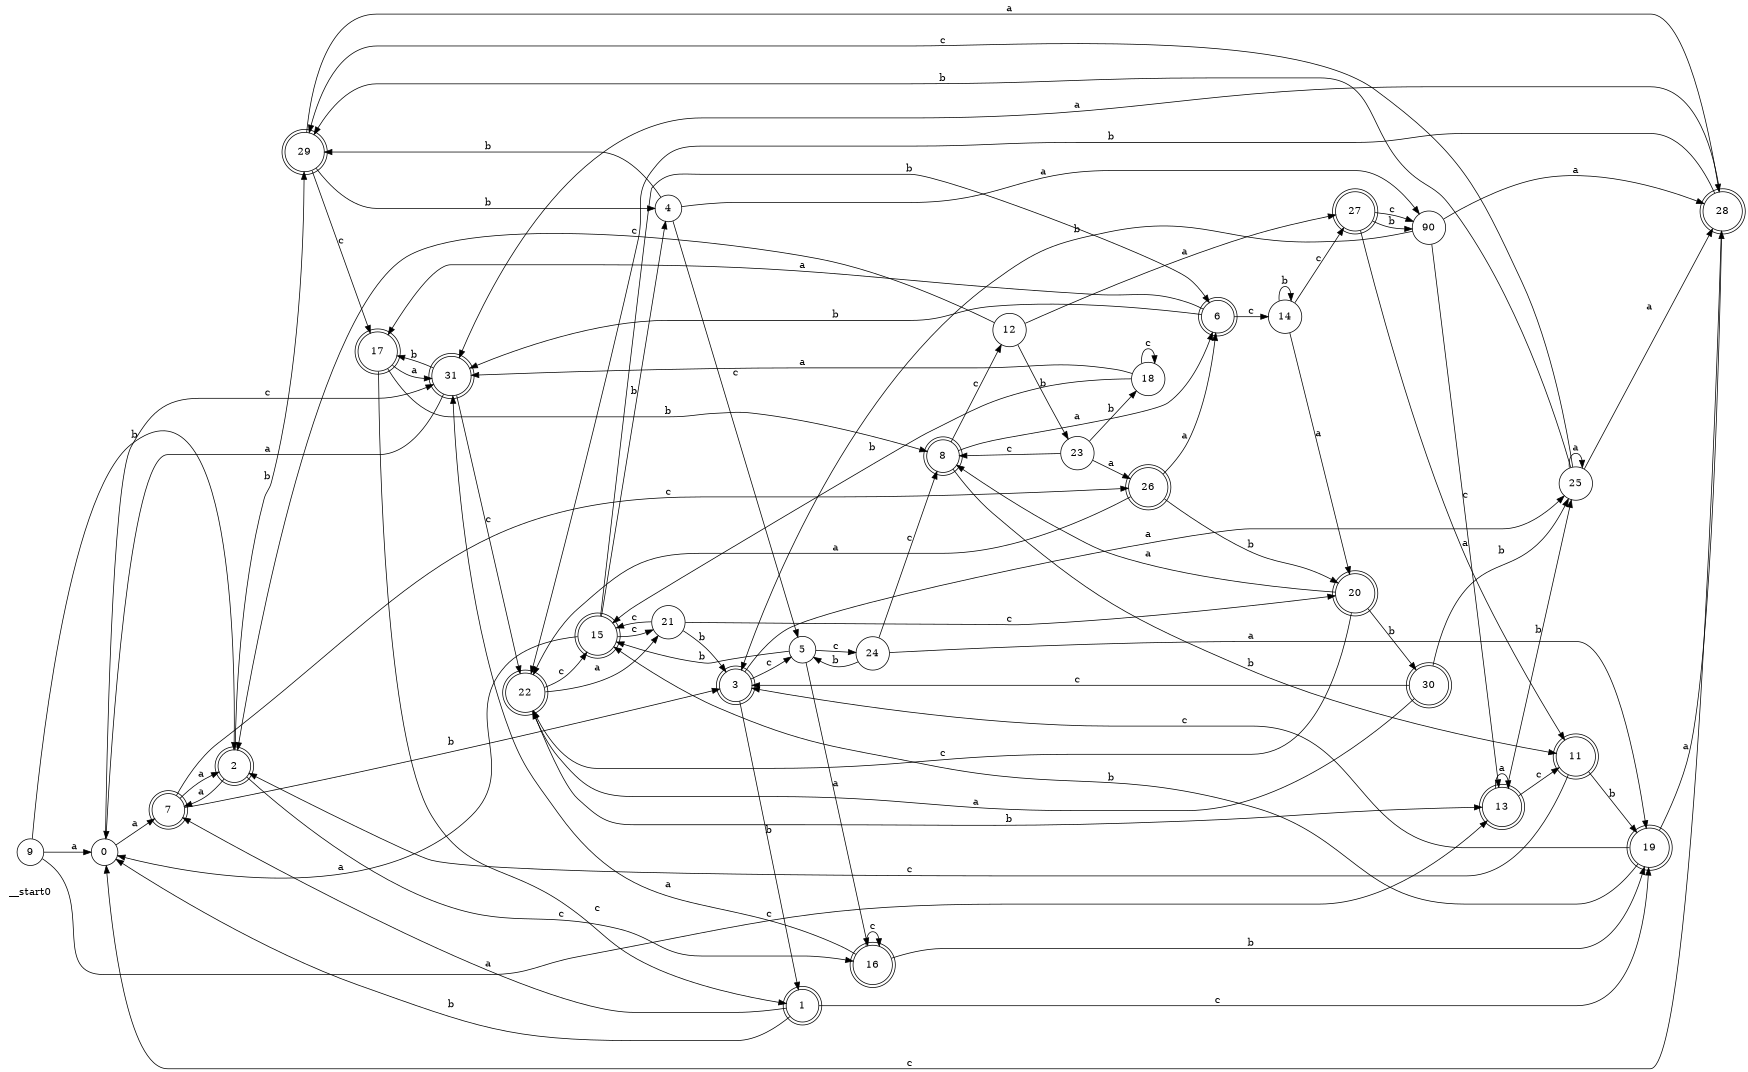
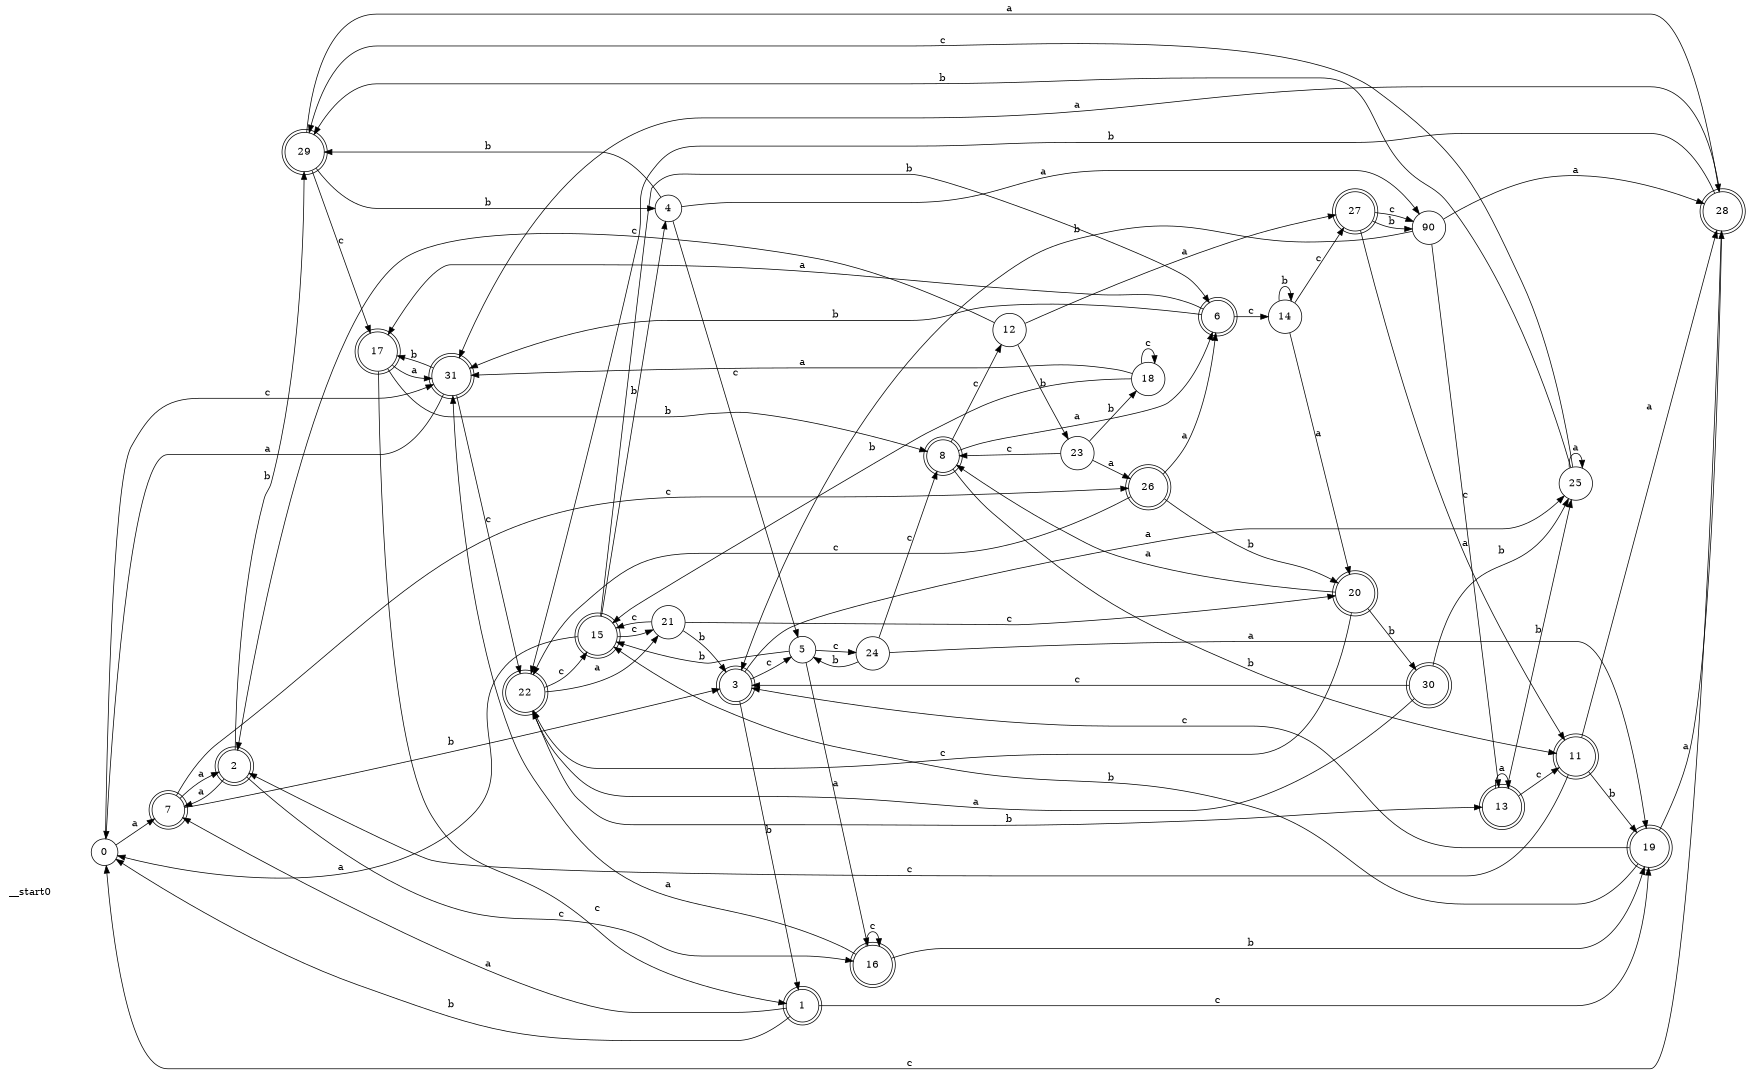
  digraph {
    rankdir=LR
    node [shape=doublecircle color=black fillcolor=white style="rounded,filled"]
    __start0 [shape=none color="" fillcolor="" style=""]
    n2 [label=0 shape=circle style=filled]
    n3 [label=7]
    n4 [label=31]
    n5 [label=6]
    n6 [label=14 shape=circle style=filled]
    n7 [label=17]
    n8 [label=2]
    n9 [label=3]
    n10 [label=26]
    n11 [label=22]
    n12 [label=1]
    n13 [label=19]
    n14 [label=15]
    n15 [label=28]
    n16 [label=16]
    n17 [label=29]
    n18 [label=4 shape=circle style=filled]
    n19 [label=5 shape=circle style=filled]
    n20 [label=25 shape=circle style=filled]
    n21 [label=24 shape=circle style=filled]
    n22 [label=90 shape=circle style=filled]
    n23 [label=13]
    n24 [label=21 shape=circle style=filled]
    n25 [label=8]
    n26 [label=27]
    n27 [label=20]
    n28 [label=11]
    n29 [label=12 shape=circle style=filled]
    n30 [label=23 shape=circle style=filled]
-   n31 [label=9 shape=circle style=filled]
    n32 [label=18 shape=circle style=filled]
    n33 [label=30]
    n2 -> n3 [label=a]
    n2 -> n4 [label=c]
    n3 -> n8 [label=a]
    n3 -> n9 [label=b]
    n3 -> n10 [label=c]
    n4 -> n2 [label=a]
    n4 -> n7 [label=b]
    n4 -> n11 [label=c]
    n5 -> n4 [label=b]
    n5 -> n6 [label=c]
    n5 -> n7 [label=a]
    n6 -> n6 [label=b]
    n6 -> n26 [label=c]
    n6 -> n27 [label=a]
    n7 -> n4 [label=a]
    n7 -> n12 [label=c]
    n7 -> n25 [label=b]
    n8 -> n3 [label=a]
    n8 -> n16 [label=c]
    n8 -> n17 [label=b]
    n9 -> n12 [label=b]
    n9 -> n19 [label=c]
    n9 -> n20 [label=a]
    n10 -> n5 [label=a]
-   n10 -> n11 [label=a]
+   n10 -> n11 [label=c]
    n10 -> n27 [label=b]
    n11 -> n14 [label=c]
    n11 -> n23 [label=b]
    n11 -> n24 [label=a]
    n12 -> n2 [label=b]
    n12 -> n3 [label=a]
    n12 -> n13 [label=c]
    n13 -> n9 [label=c]
    n13 -> n14 [label=b]
    n13 -> n15 [label=a]
    n14 -> n2 [label=a]
    n14 -> n5 [label=b]
    n14 -> n18 [label=b]
    n14 -> n24 [label=c]
    n15 -> n2 [label=c]
    n15 -> n4 [label=a]
    n15 -> n11 [label=b]
    n16 -> n4 [label=a]
    n16 -> n13 [label=b]
    n16 -> n16 [label=c]
    n17 -> n7 [label=c]
    n17 -> n15 [label=a]
    n17 -> n18 [label=b]
    n18 -> n17 [label=b]
    n18 -> n19 [label=c]
    n18 -> n22 [label=a]
    n19 -> n14 [label=b]
    n19 -> n16 [label=a]
    n19 -> n21 [label=c]
    n20 -> n17 [label=b]
    n20 -> n17 [label=c]
    n20 -> n20 [label=a]
    n21 -> n13 [label=a]
    n21 -> n19 [label=b]
    n21 -> n25 [label=c]
    n22 -> n9 [label=b]
    n22 -> n15 [label=a]
    n22 -> n23 [label=c]
    n23 -> n20 [label=b]
    n23 -> n23 [label=a]
    n23 -> n28 [label=c]
    n24 -> n9 [label=b]
    n24 -> n14 [label=c]
    n24 -> n27 [label=c]
    n25 -> n5 [label=a]
    n25 -> n28 [label=b]
    n25 -> n29 [label=c]
    n26 -> n22 [label=b]
    n26 -> n22 [label=c]
    n26 -> n28 [label=a]
    n27 -> n11 [label=c]
    n27 -> n25 [label=a]
    n27 -> n33 [label=b]
    n28 -> n8 [label=c]
    n28 -> n13 [label=b]
-   n20 -> n15 [label=a]
+   n28 -> n15 [label=a]
    n29 -> n8 [label=c]
    n29 -> n26 [label=a]
    n29 -> n30 [label=b]
    n30 -> n10 [label=a]
    n30 -> n25 [label=c]
    n30 -> n32 [label=b]
-   n31 -> n2 [label=a]
-   n31 -> n8 [label=b]
-   n31 -> n23 [label=c]
    n32 -> n4 [label=a]
    n32 -> n14 [label=b]
    n32 -> n32 [label=c]
    n33 -> n9 [label=c]
    n33 -> n11 [label=a]
    n33 -> n20 [label=b]
  }
